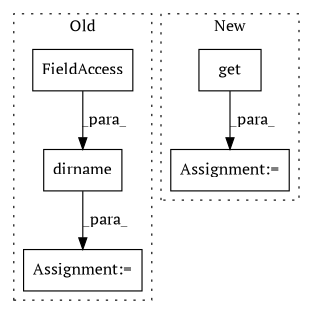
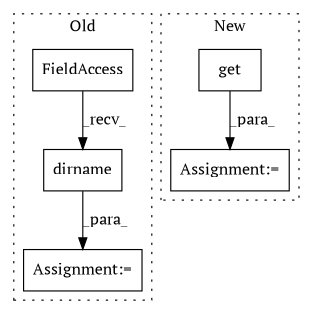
  digraph {
    fontname="PT Serif"
    node [a=32 fontname="PT Serif" l=1 shape=box]
    edge [fontname="PT Serif"]
    n1 [l="8,1" label=dirname s="1545,1578"]
    n2 [a=22 l=7 label=FieldAccess s=1537]
    n3 [a=7 label="Assignment:=" s=1781]
    n4 [l="4,1" label=get s="1543,1604"]
    n5 [a=7 label="Assignment:=" s=1533]
    subgraph cluster_1 {
      label=Old
      style=dotted
      n1
      n2
      n3
    }
    subgraph cluster_2 {
      label=New
      style=dotted
      n4
      n5
    }
    n1 -> n3 [label=_para_]
-   n2 -> n1 [label=_para_]
+   n2 -> n1 [label=_recv_]
    n4 -> n5 [label=_para_]
  }
